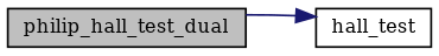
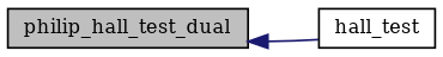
  digraph {
    rankdir=LR
    fontname="DejaVu Serif"
    node [color=black fontname="DejaVu Serif" fontsize=10 shape=record style=filled]
    n1 [fillcolor=grey75 fontcolor=black height=0.2 label=philip_hall_test_dual width=0.4]
    n2 [fillcolor=white height=0.2 label=hall_test width=0.4]
-   n2 -> n1 [color=midnightblue dir=back fontname="DejaVu Serif" fontsize=10 labelfontname=Helvetica labelfontsize=10 style=solid]
+   n1 -> n2 [color=midnightblue dir=back fontname="DejaVu Serif" fontsize=10 labelfontname=Helvetica labelfontsize=10 style=solid]
  }
